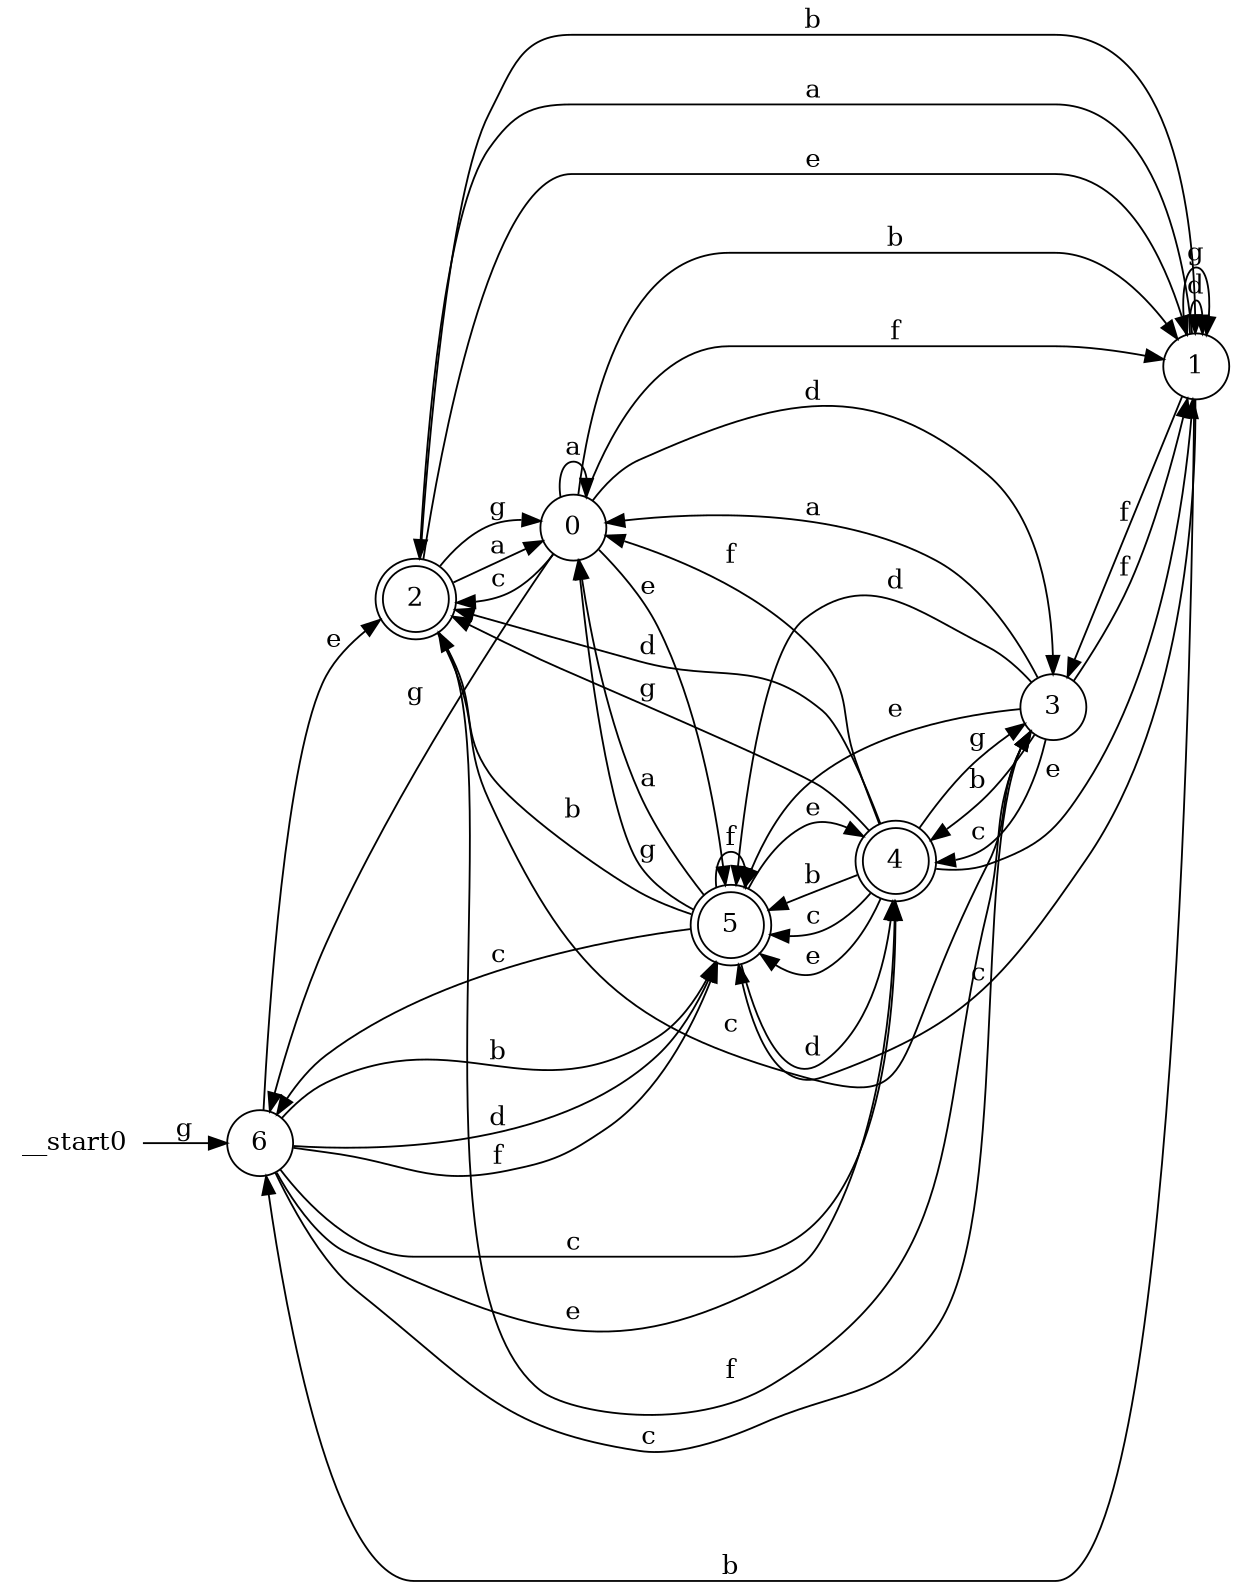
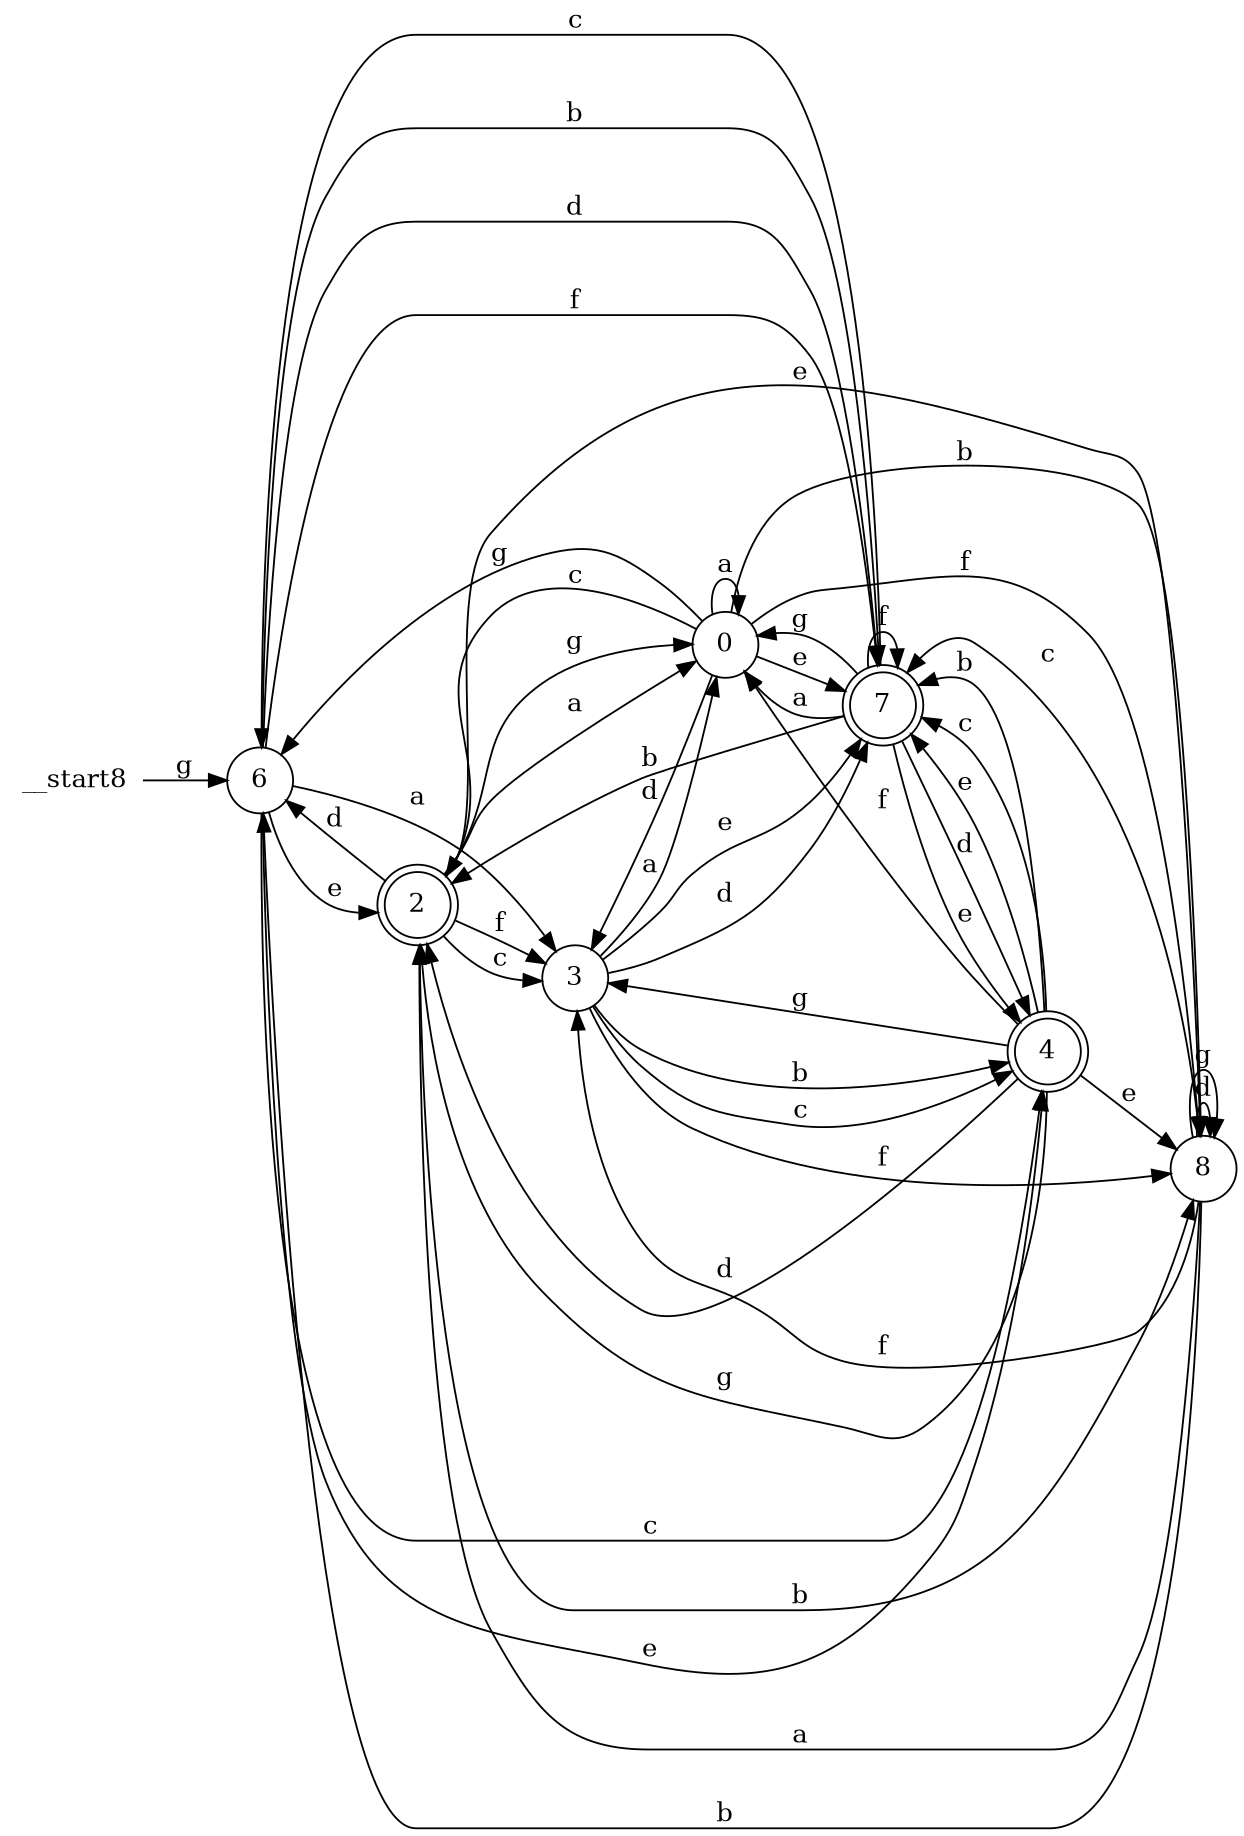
  digraph {
    rankdir=LR
    node [shape=circle color=black fillcolor=white style=filled]
-   __start0 [shape=none color="" fillcolor="" style=""]
+   __start0 [shape=none label=__start8 color="" fillcolor="" style=""]
    n2 [label=6]
    n3 [label=0]
-   n4 [label=1]
+   n4 [label=8]
    n5 [label=2 shape=doublecircle style="rounded,filled"]
    n6 [label=3]
-   n7 [label=5 shape=doublecircle style="rounded,filled"]
+   n7 [label=7 shape=doublecircle style="rounded,filled"]
    n8 [label=4 shape=doublecircle style="rounded,filled"]
    __start0 -> n2 [label=g]
    n2 -> n5 [label=e]
-   n2 -> n6 [label=c]
+   n2 -> n6 [label=a]
    n2 -> n7 [label=b]
    n2 -> n7 [label=d]
    n2 -> n7 [label=f]
    n2 -> n8 [label=c]
    n2 -> n8 [label=e]
    n3 -> n2 [label=g]
    n3 -> n3 [label=a]
    n3 -> n4 [label=b]
    n3 -> n4 [label=f]
    n3 -> n5 [label=c]
    n3 -> n6 [label=d]
    n3 -> n7 [label=e]
    n4 -> n2 [label=b]
    n4 -> n4 [label=d]
    n4 -> n4 [label=g]
    n4 -> n5 [label=a]
    n4 -> n6 [label=f]
    n4 -> n7 [label=c]
+   n5 -> n2 [label=d]
    n5 -> n3 [label=a]
    n5 -> n3 [label=g]
    n5 -> n4 [label=b]
    n5 -> n4 [label=e]
    n5 -> n6 [label=c]
    n5 -> n6 [label=f]
    n6 -> n3 [label=a]
    n6 -> n4 [label=f]
    n6 -> n7 [label=d]
    n6 -> n7 [label=e]
    n6 -> n8 [label=b]
    n6 -> n8 [label=c]
    n7 -> n2 [label=c]
    n7 -> n3 [label=a]
    n7 -> n3 [label=g]
    n7 -> n5 [label=b]
    n7 -> n7 [label=f]
    n7 -> n8 [label=d]
    n7 -> n8 [label=e]
    n8 -> n3 [label=f]
    n8 -> n4 [label=e]
    n8 -> n5 [label=d]
    n8 -> n5 [label=g]
    n8 -> n6 [label=g]
    n8 -> n7 [label=b]
    n8 -> n7 [label=c]
    n8 -> n7 [label=e]
  }
